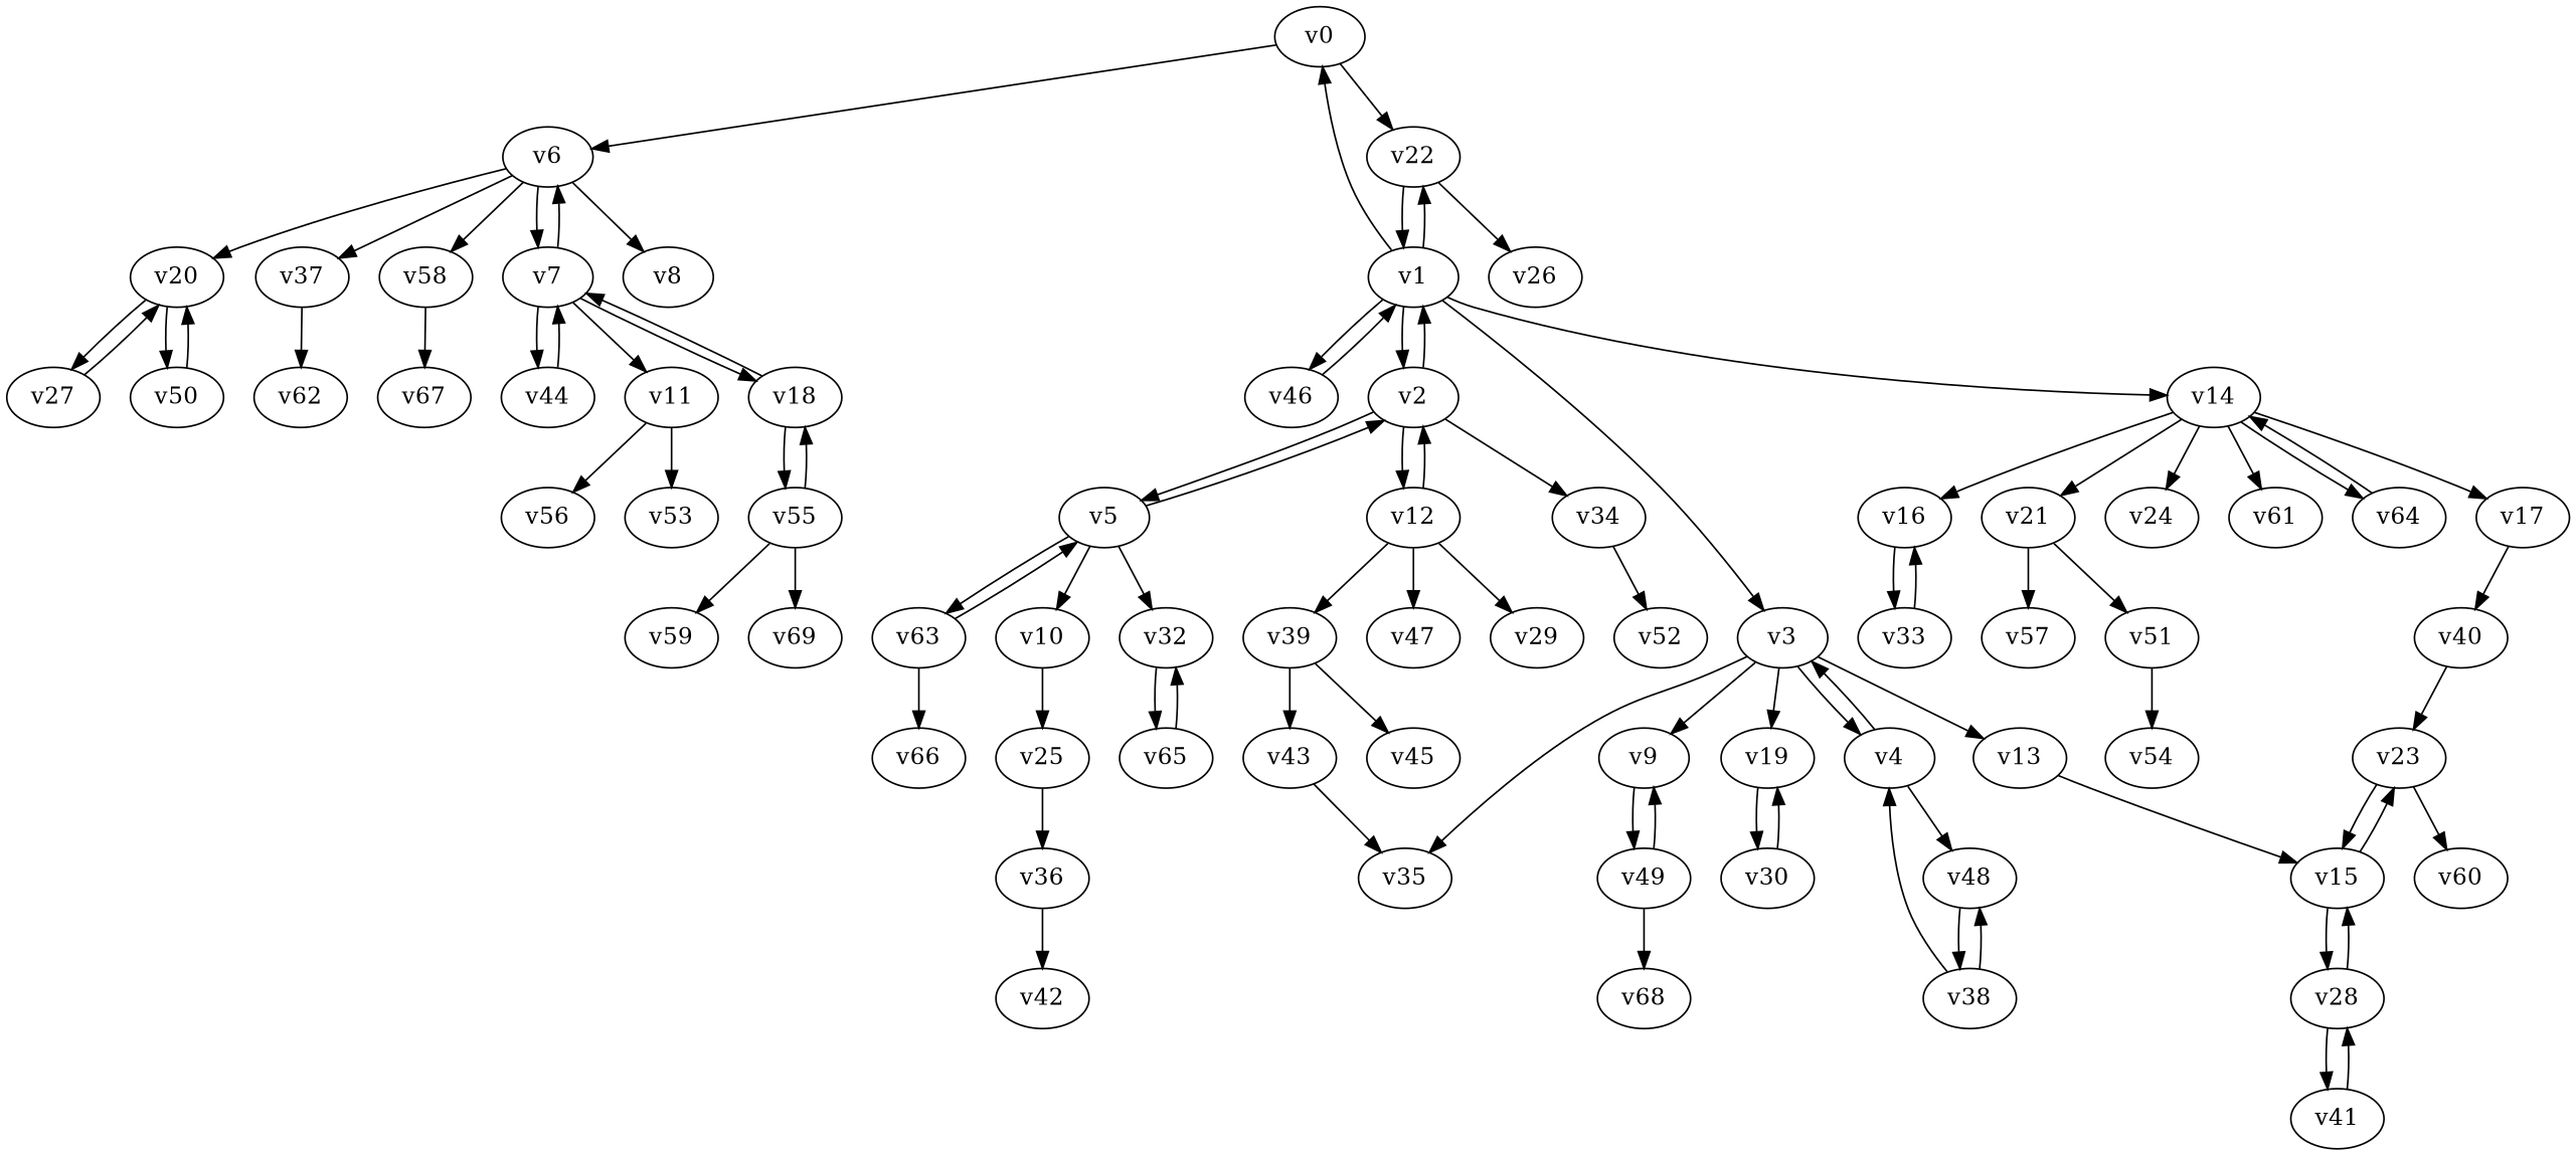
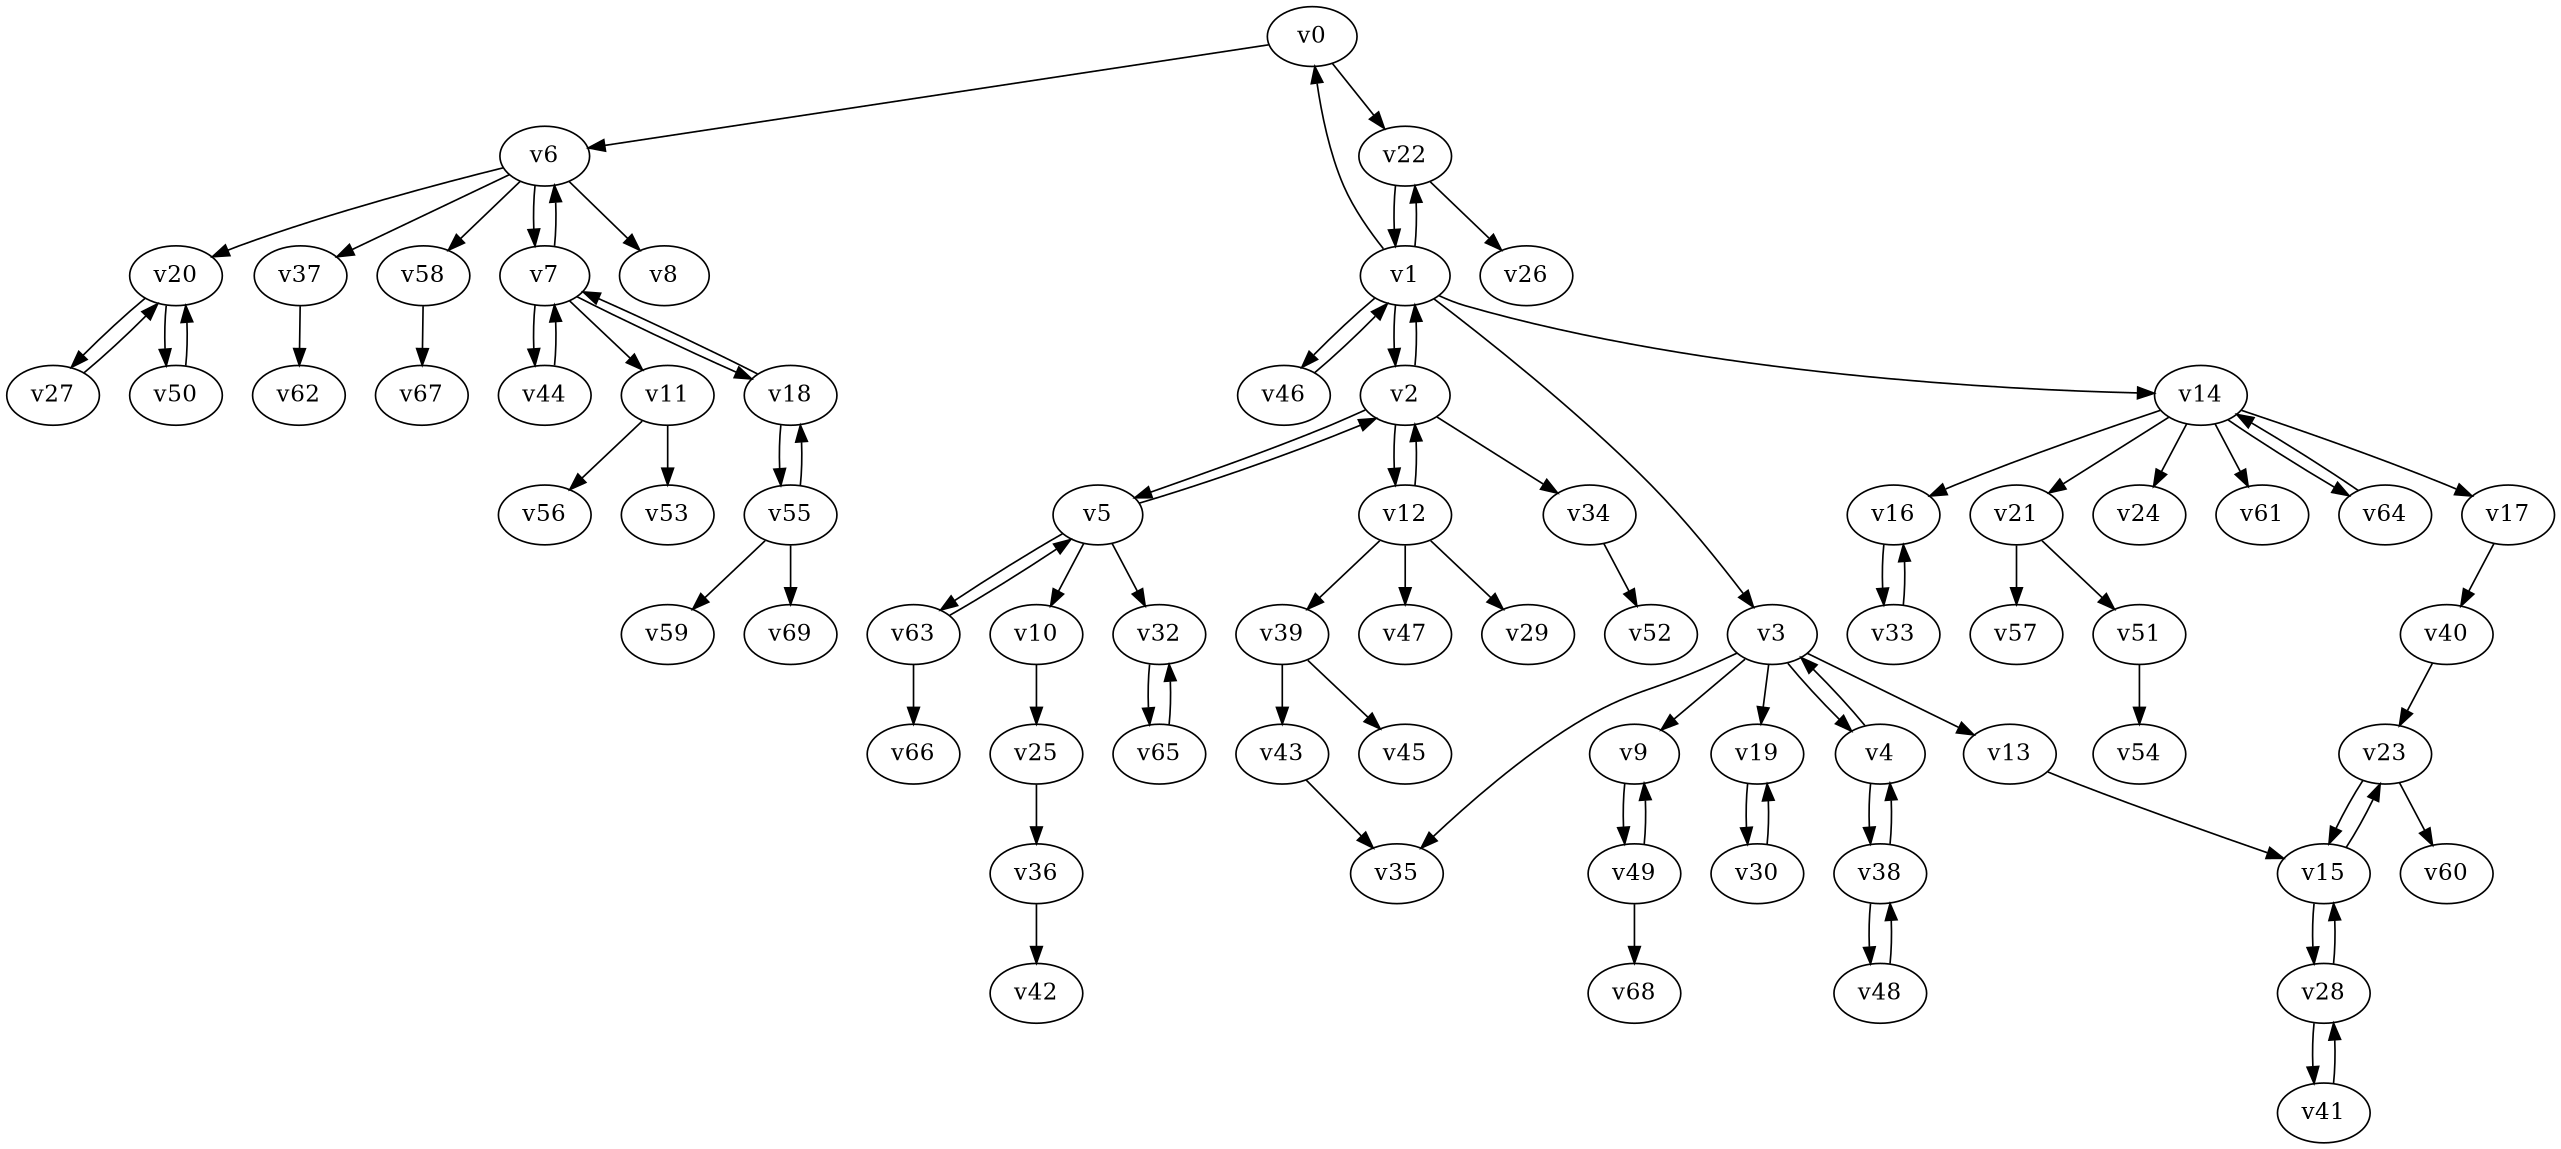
  digraph {
    node [player=0 weight=6]
    v0 [weight=11]
    v6 [weight=7]
    v22
    v1 [player=1 weight=8]
    v2 [weight=13]
    v3 [player=1]
    v14 [weight=0]
    v46
    v7 [player=1 weight=0]
    v8 [weight=1]
    v20 [weight=9]
    v37 [player=1 weight=7]
    v58 [weight=13]
    v5 [player=1 weight=3]
    v12 [weight=10]
    v34 [weight=-3]
    v4
    v9 [player=1 weight=12]
    v13 [player=1 weight=8]
    v19 [player=1 weight=9]
    v35 [player=1 weight=15]
    v16 [weight=4]
    v17 [player=1 weight=15]
    v21 [player=1 weight=-1]
    v24 [weight=11]
    v61 [player=1 weight=5]
    v64 [weight=4]
    v26 [weight=14]
    v10 [weight=16]
    v32 [weight=9]
    v63 [player=1 weight=9]
    v29 [player=1 weight=14]
    v39 [player=1 weight=7]
    v47 [player=1 weight=0]
    v52 [weight=3]
    v38 [weight=16]
    v49 [player=1 weight=1]
    v15 [player=1 weight=11]
    v30
    v48 [weight=12]
    v25 [player=1 weight=10]
    v65 [player=1 weight=7]
    v66 [weight=18]
    v11 [player=1 weight=8]
    v18 [weight=-1]
    v44 [weight=2]
    v27 [player=1 weight=13]
    v50 [weight=4]
    v62 [weight=8]
    v67 [player=1 weight=2]
    v53 [player=1 weight=16]
    v56 [weight=2]
    v55 [player=1]
    v68 [weight=0]
    v36 [weight=2]
    v43 [player=1 weight=7]
    v45 [player=1 weight=10]
    v23 [player=1 weight=4]
    v28 [weight=3]
    v33 [player=1]
    v40 [weight=11]
    v51 [player=1 weight=15]
    v57 [player=1 weight=10]
    v60 [weight=7]
    v41 [player=1 weight=4]
    v59 [player=1 weight=10]
    v69 [player=1 weight=11]
    v54 [weight=5]
    v42 [weight=8]
    v0 -> v6
    v0 -> v22
    v6 -> v7
    v6 -> v8
    v6 -> v20
    v6 -> v37
    v6 -> v58
    v22 -> v1
    v22 -> v26
    v1 -> v0
    v1 -> v22
    v1 -> v2
    v1 -> v3
    v1 -> v14
    v1 -> v46
    v2 -> v1
    v2 -> v5
    v2 -> v12
    v2 -> v34
    v3 -> v4
    v3 -> v9
    v3 -> v13
    v3 -> v19
    v3 -> v35
    v14 -> v16
    v14 -> v17
    v14 -> v21
    v14 -> v24
    v14 -> v61
    v14 -> v64
    v46 -> v1
    v7 -> v6
    v7 -> v11
    v7 -> v18
    v7 -> v44
    v20 -> v27
    v20 -> v50
    v37 -> v62
    v58 -> v67
    v5 -> v2
    v5 -> v10
    v5 -> v32
    v5 -> v63
    v12 -> v2
    v12 -> v29
    v12 -> v39
    v12 -> v47
    v34 -> v52
    v4 -> v3
-   v4 -> v48
+   v4 -> v38
    v9 -> v49
    v13 -> v15
    v19 -> v30
    v16 -> v33
    v17 -> v40
    v21 -> v51
    v21 -> v57
    v64 -> v14
    v10 -> v25
    v32 -> v65
    v63 -> v5
    v63 -> v66
    v39 -> v43
    v39 -> v45
    v38 -> v4
    v38 -> v48
    v49 -> v9
    v49 -> v68
    v15 -> v23
    v15 -> v28
    v30 -> v19
    v48 -> v38
    v25 -> v36
    v65 -> v32
    v11 -> v53
    v11 -> v56
    v18 -> v7
    v18 -> v55
    v44 -> v7
    v27 -> v20
    v50 -> v20
    v55 -> v18
    v55 -> v59
    v55 -> v69
    v36 -> v42
    v43 -> v35
    v23 -> v15
    v23 -> v60
    v28 -> v15
    v28 -> v41
    v33 -> v16
    v40 -> v23
    v51 -> v54
    v41 -> v28
  }
